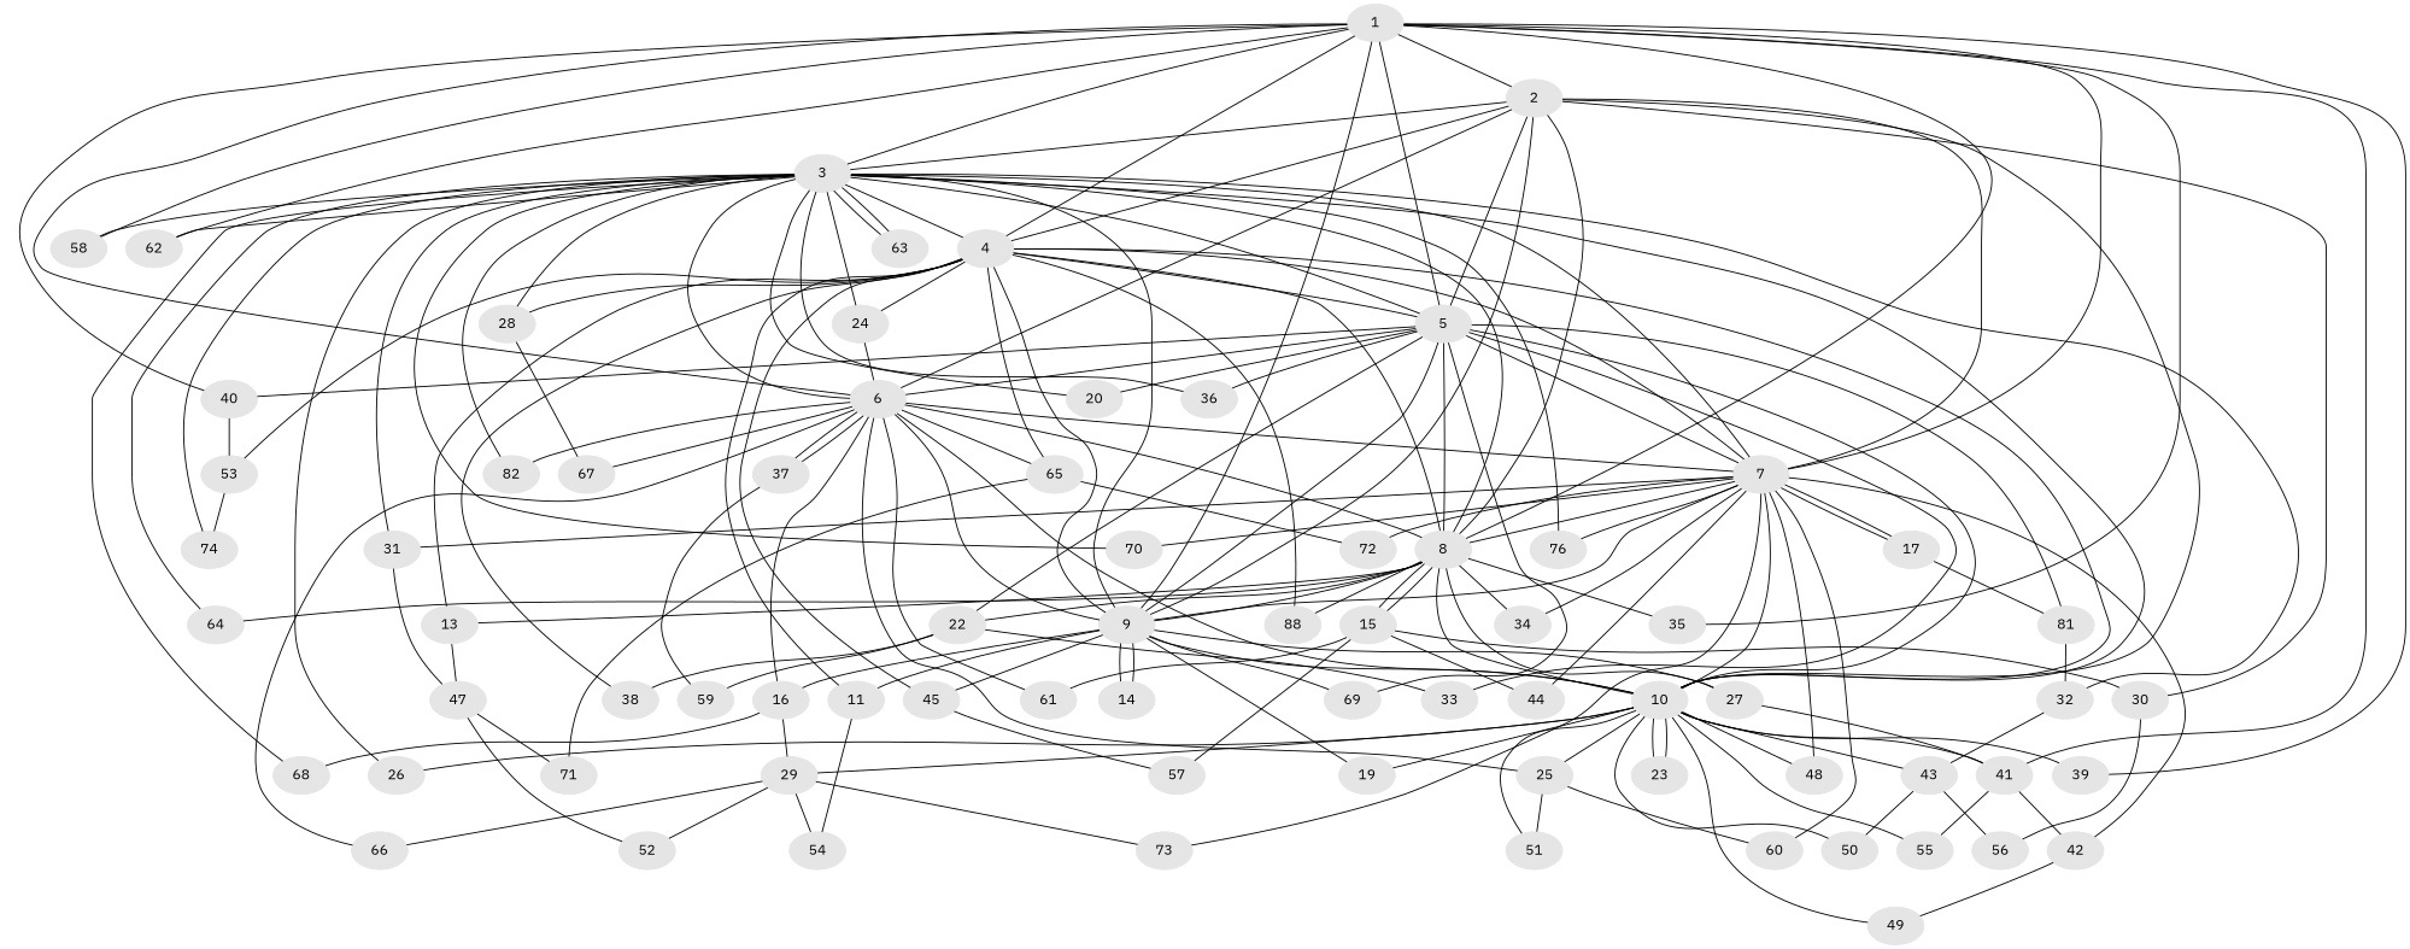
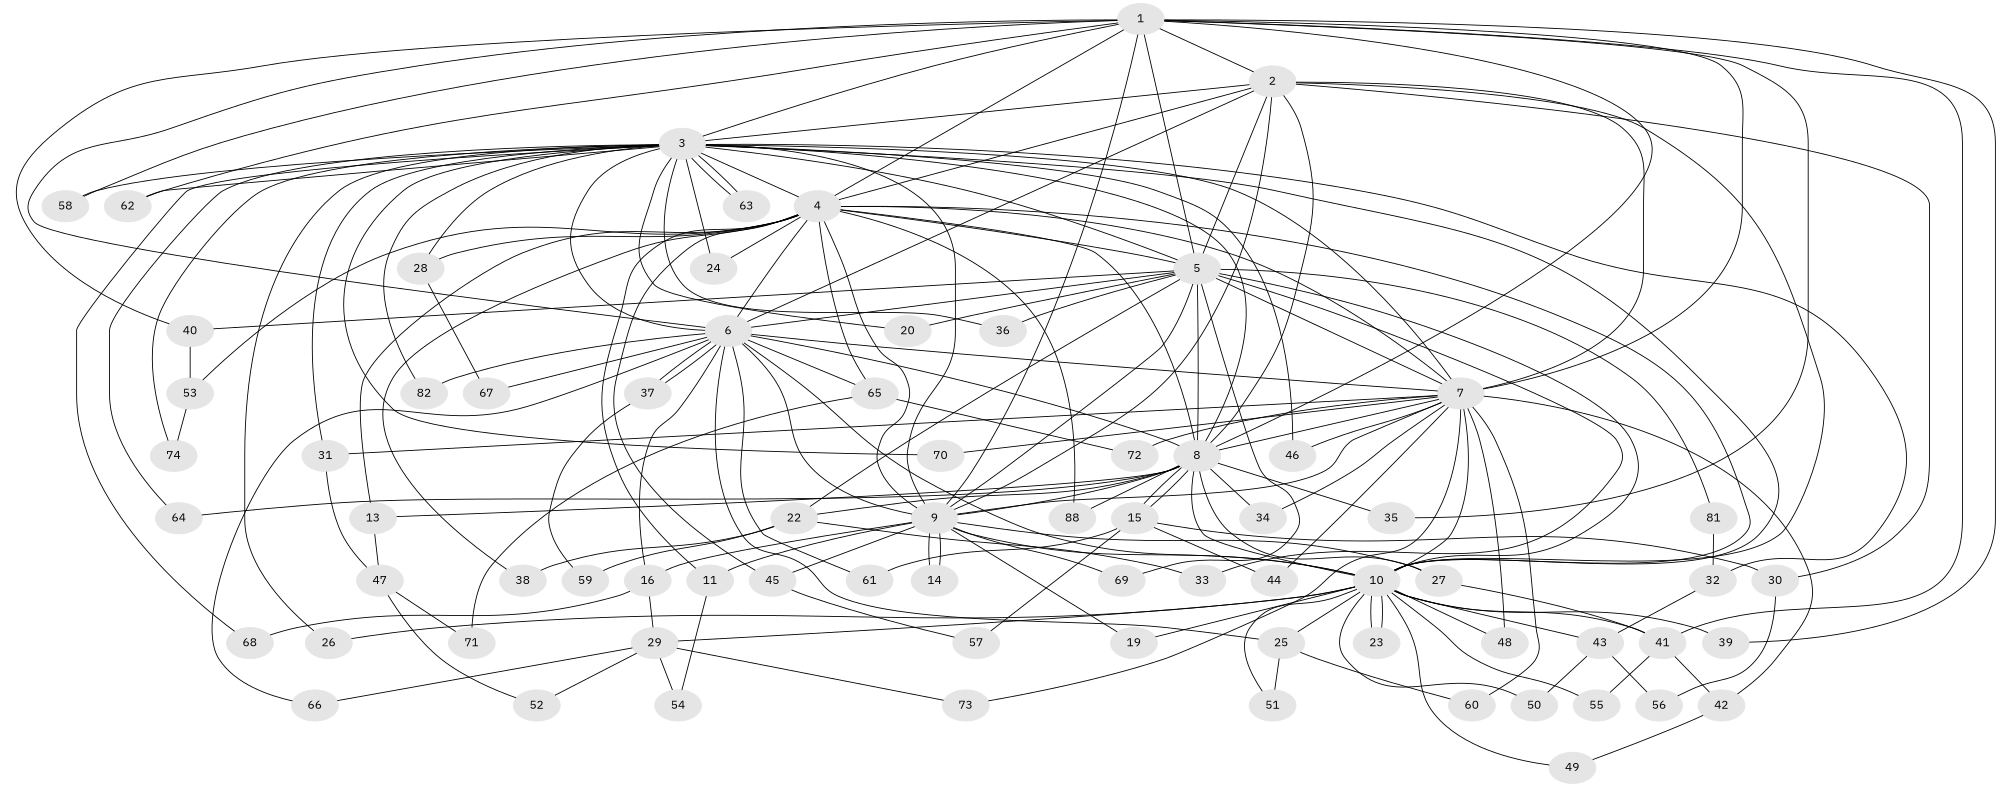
  graph {
    fontname="IBM Plex Sans"
    node [color=gray90 fontname="IBM Plex Sans" style=filled]
    edge [fontname="IBM Plex Sans"]
    1
    2
    3
    4
    5
    6
    7
    8
    9
    35
    39
    40
    58
    62
    41
    10
    30
    n18 [label=82]
    20
    24
    26
    28
    31
    32
    36
-   46 [label=76]
+   46
    63
    64
    68
    70
    74
    11
    13
    n34 [label=88]
    38
    45
    53
    65
    n39 [label=81]
    33
    69
    22
    16
    25
    37
    61
    66
    67
-   17
    34
    42
    44
    48
    60
    72
    73
    15
    27
    14
    19
    23
    29
    43
    49
    50
    51
    55
    56
    47
    54
    57
    71
    59
    52
    1 -- 2
    1 -- 3
    1 -- 4
    1 -- 5
    1 -- 6
    1 -- 7
    1 -- 8
    1 -- 9
    1 -- 35
    1 -- 39
    1 -- 40
    1 -- 58
    1 -- 62
    1 -- 41
    2 -- 3
    2 -- 4
    2 -- 5
    2 -- 6
    2 -- 7
    2 -- 8
    2 -- 9
    2 -- 10
    2 -- 30
    3 -- 4
    3 -- 5
    3 -- 6
    3 -- 7
    3 -- 8
    3 -- 9
    3 -- 58
    3 -- 62
    3 -- 10
    3 -- n18
    3 -- 20
    3 -- 24
    3 -- 26
    3 -- 28
    3 -- 31
    3 -- 32
    3 -- 36
    3 -- 46
    3 -- 63
    3 -- 63
    3 -- 64
    3 -- 68
    3 -- 70
    3 -- 74
    4 -- 5
-   24 -- 6
+   4 -- 6
    4 -- 7
    4 -- 8
    4 -- 9
    4 -- 10
    4 -- 24
    4 -- 28
    4 -- 11
    4 -- 13
    4 -- n34
    4 -- 38
    4 -- 45
    4 -- 53
    4 -- 65
    5 -- 6
    5 -- 7
    5 -- 8
    5 -- 9
    5 -- 40
    5 -- 10
    5 -- 20
    5 -- 36
    5 -- n39
    5 -- 33
    5 -- 69
    5 -- 22
    6 -- 7
    6 -- 8
    6 -- 9
    6 -- 10
    6 -- n18
    6 -- 65
    6 -- 16
    6 -- 25
    6 -- 37
    6 -- 37
    6 -- 61
    6 -- 66
    6 -- 67
    7 -- 8
    7 -- 9
    7 -- 10
    7 -- 31
    7 -- 46
    7 -- 70
-   7 -- 17
-   7 -- 17
    7 -- 34
    7 -- 42
    7 -- 44
    7 -- 48
    7 -- 60
    7 -- 72
    7 -- 73
    8 -- 9
    8 -- 35
    8 -- 10
    8 -- 64
    8 -- 13
    8 -- n34
    8 -- 22
    8 -- 34
    8 -- 15
    8 -- 15
    8 -- 27
    9 -- 10
    9 -- 11
    9 -- 45
    9 -- 69
    9 -- 16
    9 -- 27
    9 -- 14
    9 -- 14
    9 -- 19
    40 -- 53
    41 -- 42
    41 -- 55
    10 -- 39
    10 -- 41
    10 -- 26
    10 -- 25
    10 -- 48
    10 -- 19
    10 -- 23
    10 -- 23
    10 -- 29
    10 -- 43
    10 -- 49
    10 -- 50
    10 -- 51
    10 -- 55
    30 -- 56
    28 -- 67
    31 -- 47
    32 -- 43
    11 -- 54
    13 -- 47
    45 -- 57
    53 -- 74
    65 -- 72
    65 -- 71
    n39 -- 32
    22 -- 38
    22 -- 33
    22 -- 59
    16 -- 68
    16 -- 29
    25 -- 60
    25 -- 51
    37 -- 59
-   17 -- n39
    42 -- 49
    15 -- 30
    15 -- 61
    15 -- 44
    15 -- 57
    27 -- 41
    29 -- 66
    29 -- 73
    29 -- 54
    29 -- 52
    43 -- 50
    43 -- 56
    47 -- 71
    47 -- 52
  }
